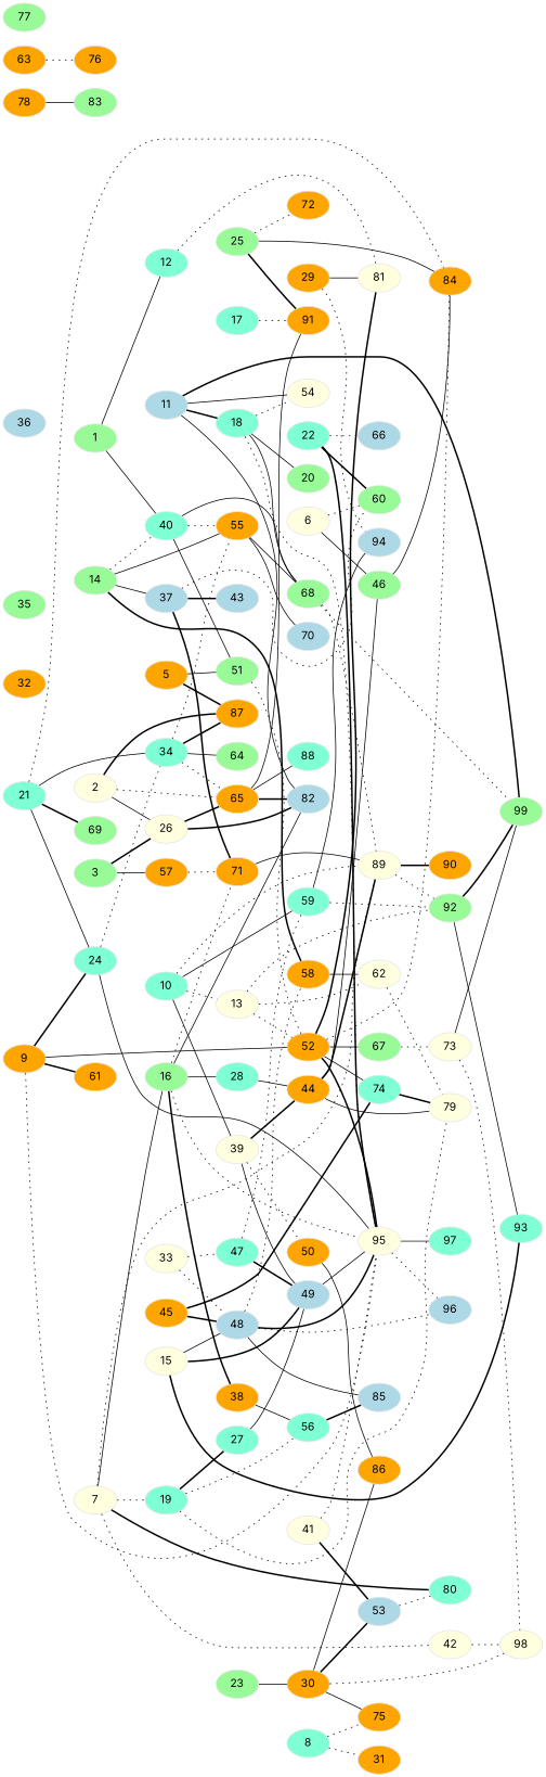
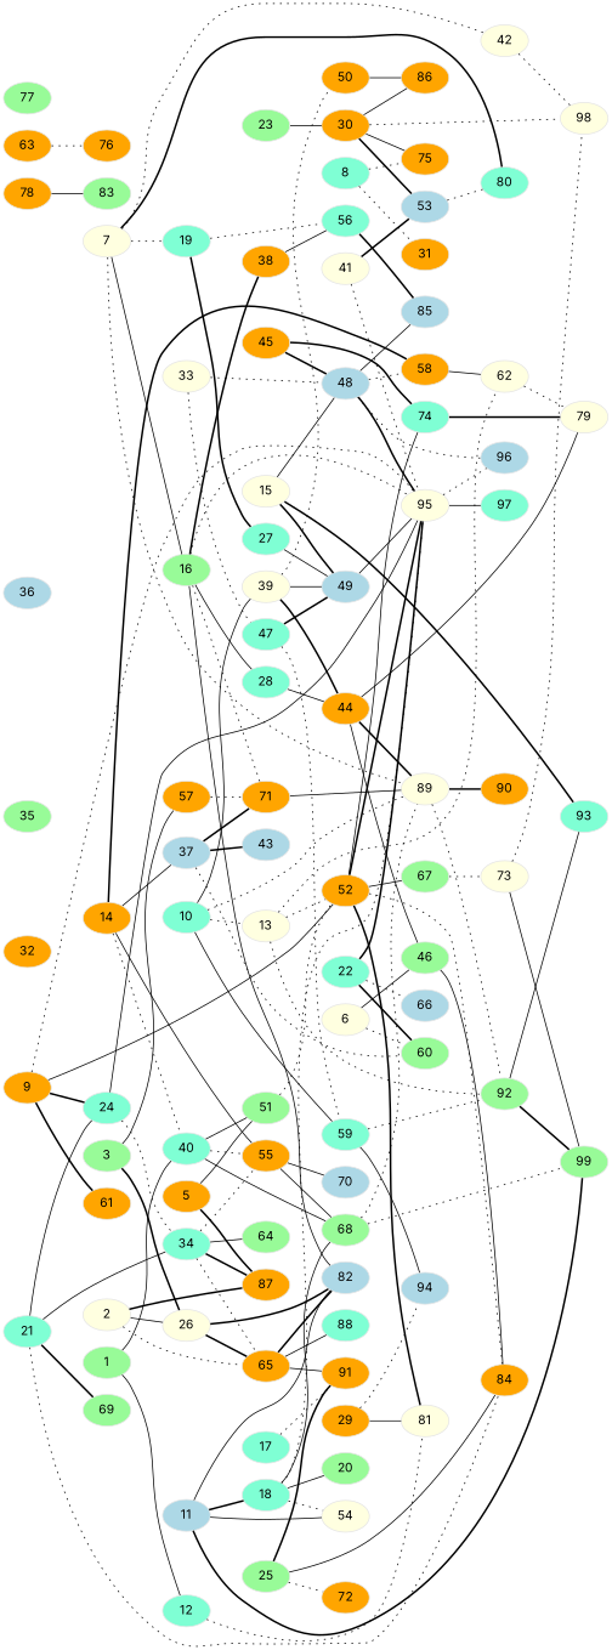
  graph {
    fontname=Inter
    rankdir=LR
    node [color=gray90 fillcolor=orange fontname=Inter style=filled]
    edge [fontname=Inter style=solid]
    1 [fillcolor=palegreen]
    12 [fillcolor=aquamarine]
    40 [fillcolor=aquamarine]
    81 [fillcolor=lightyellow]
    51 [fillcolor=palegreen]
    55
    68 [fillcolor=palegreen]
    2 [fillcolor=lightyellow]
    26 [fillcolor=lightyellow]
    65
    87
    82 [fillcolor=lightblue]
    91
    88 [fillcolor=aquamarine]
    3 [fillcolor=palegreen]
    57
    71
    5
    52
    6 [fillcolor=lightyellow]
    46 [fillcolor=palegreen]
    60 [fillcolor=palegreen]
    19 [fillcolor=aquamarine]
    27 [fillcolor=aquamarine]
    56 [fillcolor=aquamarine]
    79 [fillcolor=lightyellow]
    84
    7 [fillcolor=lightyellow]
    16 [fillcolor=palegreen]
    42 [fillcolor=lightyellow]
    80 [fillcolor=aquamarine]
    89 [fillcolor=lightyellow]
    95 [fillcolor=lightyellow]
    28 [fillcolor=aquamarine]
    38
    98 [fillcolor=lightyellow]
    92 [fillcolor=palegreen]
    90
    8 [fillcolor=aquamarine]
    31
    75
    24 [fillcolor=aquamarine]
    9
    61
    34 [fillcolor=aquamarine]
    74 [fillcolor=aquamarine]
    67 [fillcolor=palegreen]
    96 [fillcolor=lightblue]
    97 [fillcolor=aquamarine]
    10 [fillcolor=aquamarine]
    13 [fillcolor=lightyellow]
    39 [fillcolor=lightyellow]
    59 [fillcolor=aquamarine]
    62 [fillcolor=lightyellow]
    49 [fillcolor=lightblue]
    44
    50
    94 [fillcolor=lightblue]
    11 [fillcolor=lightblue]
    18 [fillcolor=aquamarine]
    54 [fillcolor=lightyellow]
    99 [fillcolor=palegreen]
    20 [fillcolor=palegreen]
    93 [fillcolor=aquamarine]
-   14 [fillcolor=palegreen]
+   14
    37 [fillcolor=lightblue]
    58
    43 [fillcolor=lightblue]
    70 [fillcolor=lightblue]
    15 [fillcolor=lightyellow]
    48 [fillcolor=lightblue]
    85 [fillcolor=lightblue]
    17 [fillcolor=aquamarine]
    21 [fillcolor=aquamarine]
    69 [fillcolor=palegreen]
    64 [fillcolor=palegreen]
    22 [fillcolor=aquamarine]
    66 [fillcolor=lightblue]
    23 [fillcolor=palegreen]
    30
    53 [fillcolor=lightblue]
    86
    25 [fillcolor=palegreen]
    72
    29
    32
    33 [fillcolor=lightyellow]
    47 [fillcolor=aquamarine]
    35 [fillcolor=palegreen]
    36 [fillcolor=lightblue]
    41 [fillcolor=lightyellow]
    45
    73 [fillcolor=lightyellow]
    83 [fillcolor=palegreen]
    78
    63
    76
    77 [fillcolor=palegreen]
    1 -- 12
    1 -- 40
    12 -- 81 [style=dotted]
    40 -- 51
    40 -- 55 [style=dotted]
    40 -- 68
    51 -- 52 [style=dotted]
    55 -- 68
    55 -- 70
    68 -- 89 [style=dotted]
    68 -- 99 [style=dotted]
    2 -- 26
    2 -- 65 [style=dotted]
    2 -- 87 [style=bold]
    26 -- 65 [style=bold]
    26 -- 82 [style=bold]
    65 -- 82 [style=bold]
    65 -- 91
    65 -- 88
    3 -- 26 [style=bold]
    3 -- 57
    57 -- 71 [style=dotted]
    71 -- 89
    5 -- 51
    5 -- 87 [style=bold]
    52 -- 81 [style=bold]
    52 -- 84 [style=dotted]
    52 -- 95 [style=bold]
    52 -- 74
    52 -- 67
    6 -- 46
    6 -- 60 [style=dotted]
    46 -- 84
    19 -- 27 [style=bold]
    19 -- 56 [style=dotted]
-   19 -- 79 [style=dotted]
    27 -- 49
    56 -- 85 [style=bold]
    7 -- 19 [style=dotted]
    7 -- 16
    7 -- 42 [style=dotted]
    7 -- 80 [style=bold]
    7 -- 89 [style=dotted]
    16 -- 82
    16 -- 71 [style=dotted]
    16 -- 95 [style=dotted]
    16 -- 28
    16 -- 38 [style=bold]
    42 -- 98 [style=dotted]
    89 -- 92 [style=dotted]
    89 -- 90 [style=bold]
    95 -- 96 [style=dotted]
    95 -- 97
    28 -- 44
    38 -- 56
    92 -- 99 [style=bold]
    92 -- 93
    8 -- 31 [style=dotted]
    8 -- 75 [style=dotted]
    24 -- 95
    24 -- 34 [style=dotted]
    9 -- 52
    9 -- 95 [style=dotted]
    9 -- 24 [style=bold]
    9 -- 61 [style=bold]
    34 -- 55 [style=dotted]
    34 -- 65 [style=dotted]
    34 -- 87 [style=bold]
    34 -- 64
    74 -- 79 [style=bold]
    67 -- 73 [style=dotted]
    10 -- 89 [style=dotted]
    10 -- 13 [style=dotted]
    10 -- 39
    10 -- 59
    13 -- 52 [style=dotted]
    13 -- 92 [style=dotted]
    13 -- 62 [style=dotted]
    39 -- 49
    39 -- 44 [style=bold]
    39 -- 50 [style=dotted]
    59 -- 92 [style=dotted]
    59 -- 94
    62 -- 79 [style=dotted]
    49 -- 95
    44 -- 46
    44 -- 79
    44 -- 89 [style=bold]
    50 -- 86
    11 -- 82
    11 -- 18 [style=bold]
    11 -- 54
    11 -- 99 [style=bold]
    18 -- 68
    18 -- 95 [style=dotted]
    18 -- 54 [style=dotted]
    18 -- 20
    14 -- 40 [style=dotted]
    14 -- 55
    14 -- 37
    14 -- 58 [style=bold]
    37 -- 71 [style=bold]
    37 -- 60 [style=dotted]
    37 -- 43 [style=bold]
    58 -- 62
    15 -- 49 [style=bold]
    15 -- 93 [style=bold]
    15 -- 48
    48 -- 95 [style=bold]
    48 -- 96 [style=dotted]
    48 -- 58 [style=dotted]
    48 -- 85
    17 -- 91 [style=dotted]
    21 -- 84 [style=dotted]
    21 -- 24
    21 -- 34
    21 -- 69 [style=bold]
    22 -- 60 [style=bold]
    22 -- 95 [style=bold]
    22 -- 66 [style=dotted]
    23 -- 30
    30 -- 98 [style=dotted]
    30 -- 75
    30 -- 53 [style=bold]
    30 -- 86
    53 -- 80 [style=dotted]
    25 -- 91 [style=bold]
    25 -- 84
    25 -- 72 [style=dotted]
    29 -- 81
    29 -- 94 [style=dotted]
    33 -- 48 [style=dotted]
    33 -- 47 [style=dotted]
    47 -- 59 [style=dotted]
    47 -- 49 [style=bold]
    41 -- 95 [style=dotted]
    41 -- 53 [style=bold]
    45 -- 74 [style=bold]
    45 -- 48 [style=bold]
    73 -- 98 [style=dotted]
    73 -- 99
    78 -- 83
    63 -- 76 [style=dotted]
  }
